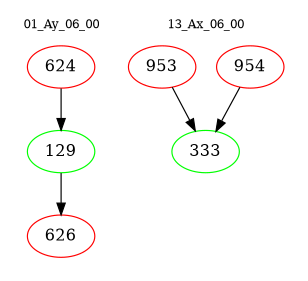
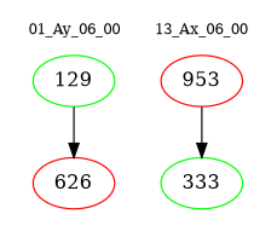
  digraph {
    node [color=red]
    edge [color=black]
-   n1 [label=624]
    n2 [color=green label=129]
    n3 [label=626]
-   n4 [label=954]
    n5 [color=green label=333]
    n6 [label=953]
    subgraph cluster_1 {
      color=white
      fontsize=10
      label="01_Ay_06_00"
-     n1
      n2
      n3
    }
    subgraph cluster_2 {
      color=white
      fontsize=10
      label="13_Ax_06_00"
-     n4
      n5
      n6
    }
-   n1 -> n2
    n2 -> n3
-   n4 -> n5
    n6 -> n5
  }
